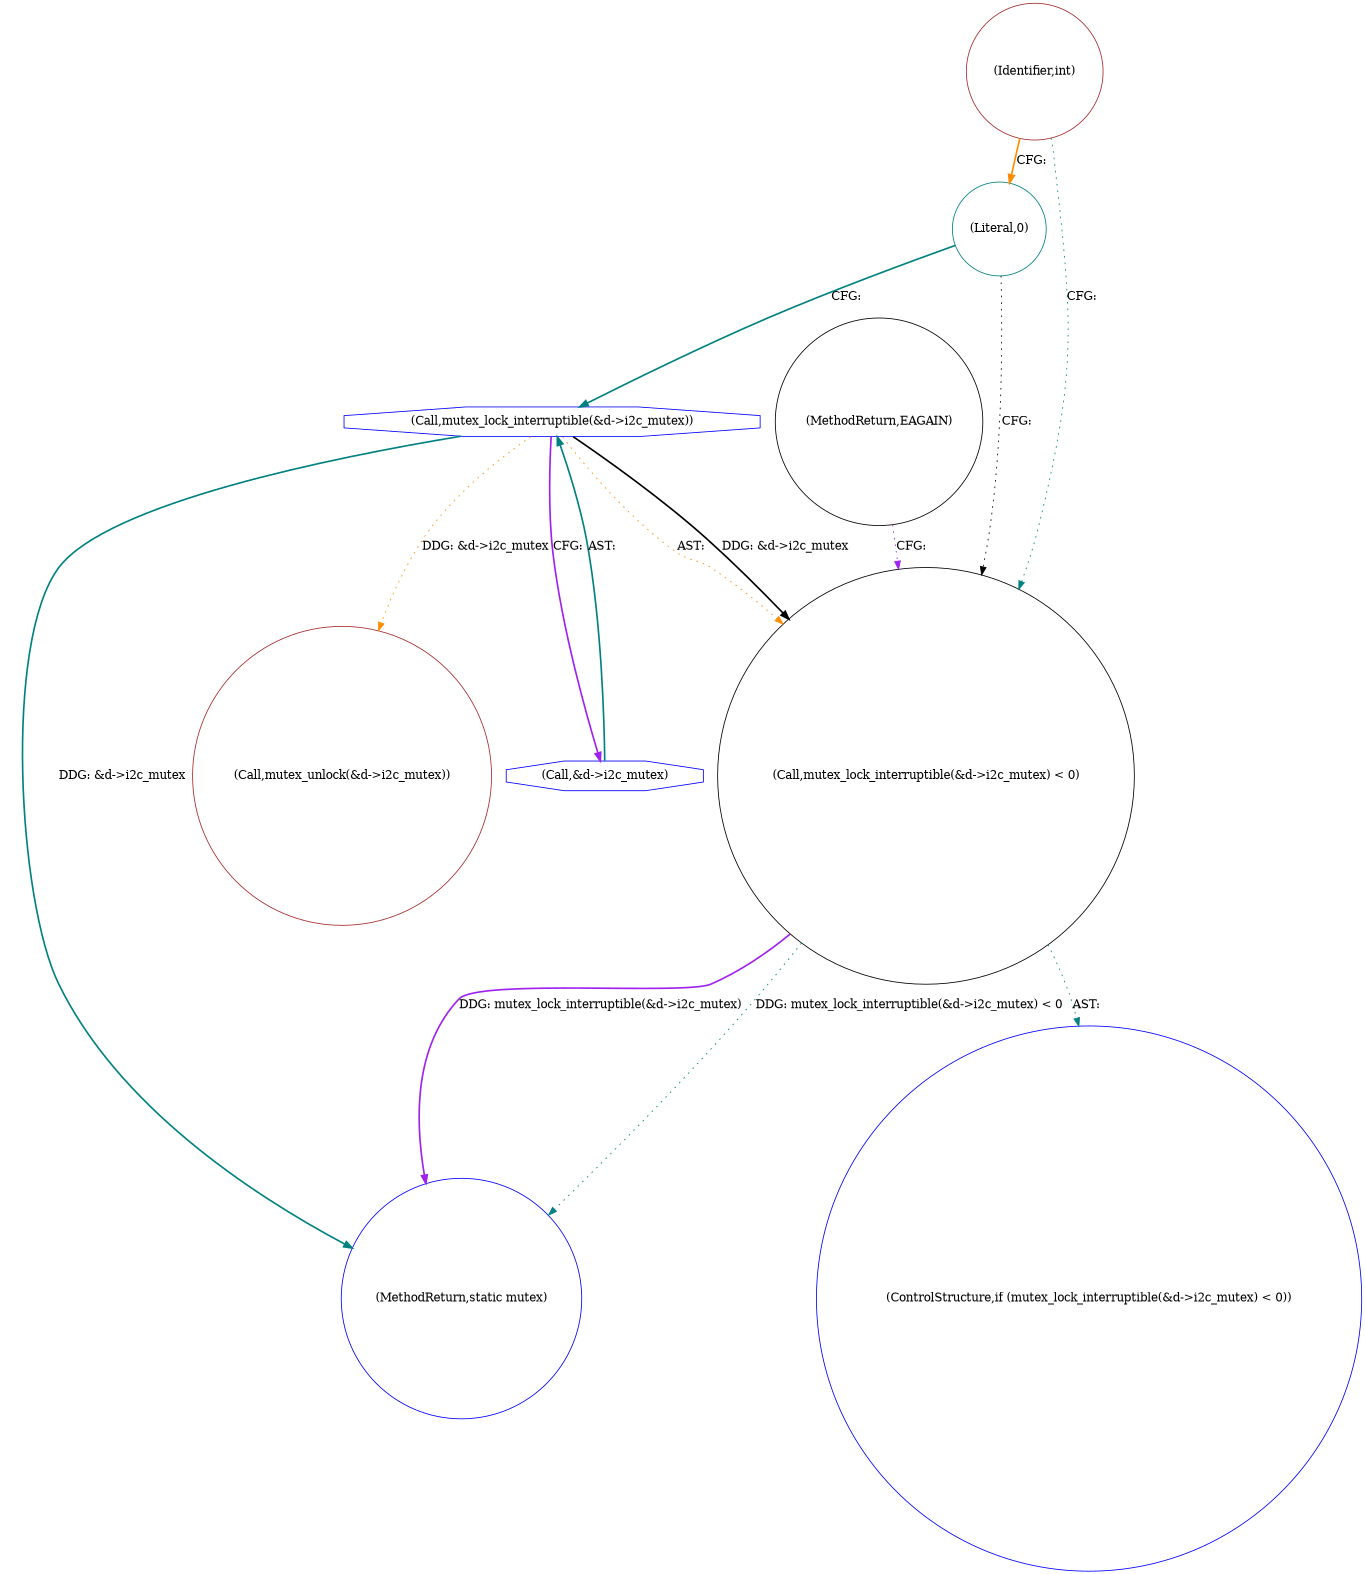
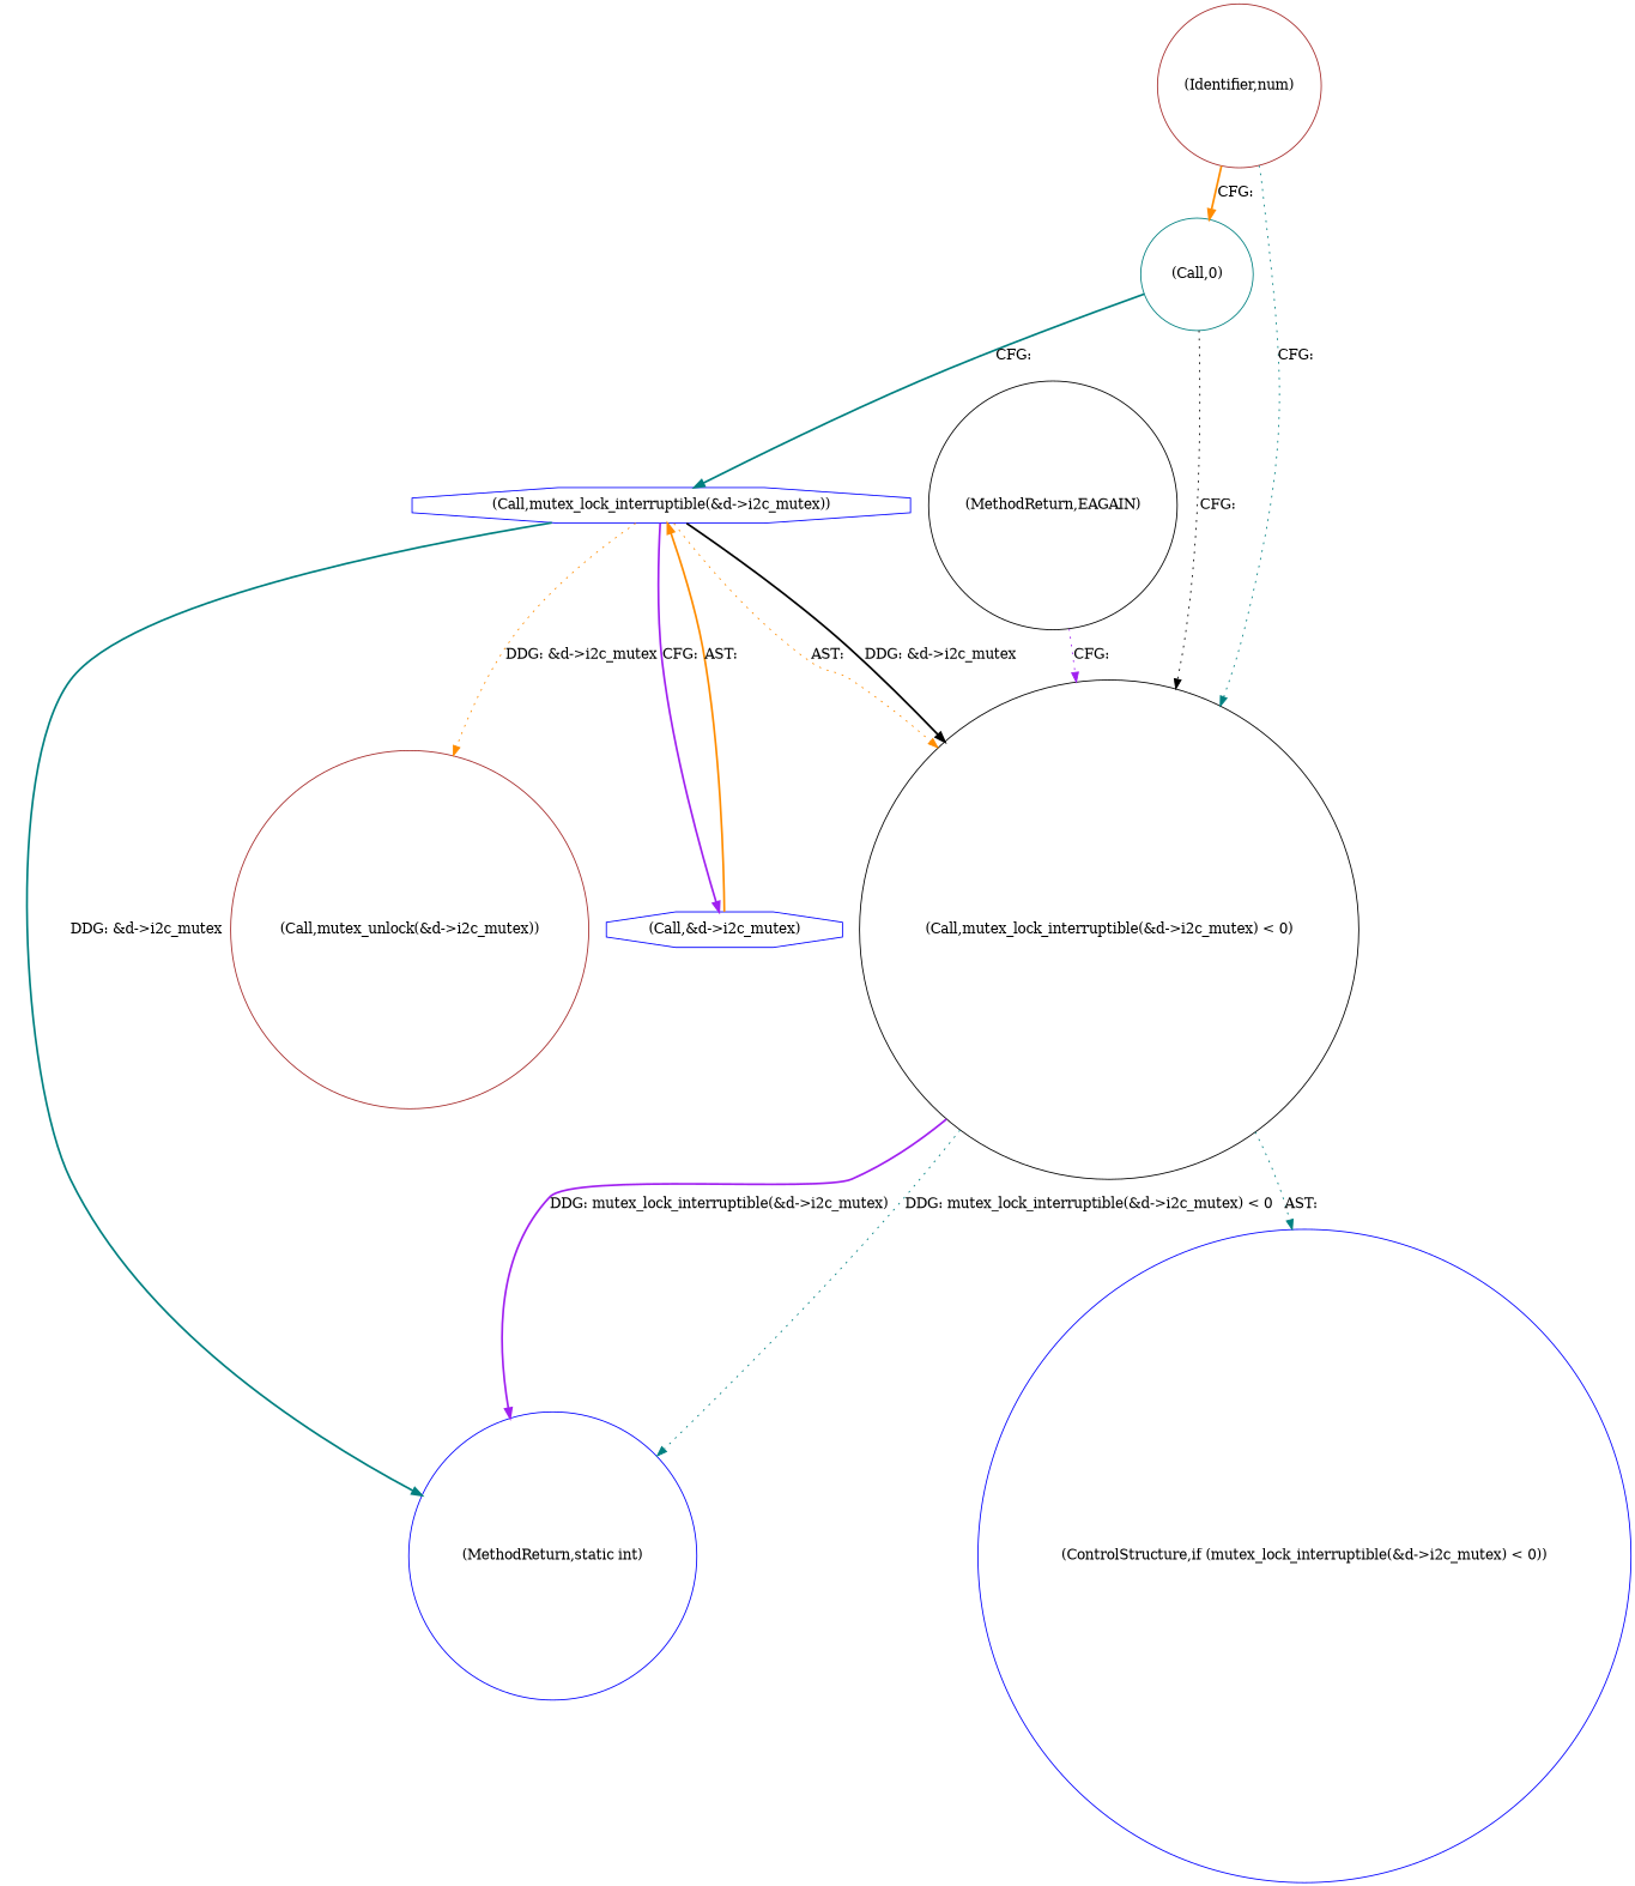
  digraph {
    node [color=blue shape=circle]
    edge [color=teal style=dotted]
    n1 [color=black label="(Call,mutex_lock_interruptible(&d->i2c_mutex) < 0)"]
-   n2 [label="(MethodReturn,static mutex)"]
+   n2 [label="(MethodReturn,static int)"]
    n3 [label="(ControlStructure,if (mutex_lock_interruptible(&d->i2c_mutex) < 0))"]
-   n4 [color=teal label="(Literal,0)"]
+   n4 [color=teal label="(Call,0)"]
    n5 [label="(Call,mutex_lock_interruptible(&d->i2c_mutex))" shape=octagon]
    n6 [color=brown label="(Call,mutex_unlock(&d->i2c_mutex))"]
    n7 [label="(Call,&d->i2c_mutex)" shape=octagon]
    n8 [color=black label="(MethodReturn,EAGAIN)"]
-   n9 [color=brown label="(Identifier,int)"]
+   n9 [color=brown label="(Identifier,num)"]
    n1 -> n2 [label="DDG: mutex_lock_interruptible(&d->i2c_mutex) < 0"]
    n1 -> n2 [color=purple label="DDG: mutex_lock_interruptible(&d->i2c_mutex)" style=bold]
    n1 -> n3 [label="AST: "]
    n4 -> n1 [color=black label="CFG: "]
    n4 -> n5 [label="CFG: " style=bold]
    n5 -> n1 [color=darkorange label="AST: "]
    n5 -> n1 [color=black label="DDG: &d->i2c_mutex" style=bold]
    n5 -> n2 [label="DDG: &d->i2c_mutex" style=bold]
    n5 -> n6 [color=darkorange label="DDG: &d->i2c_mutex"]
    n5 -> n7 [color=purple label="CFG: " style=bold]
-   n7 -> n5 [label="AST: " style=bold]
+   n7 -> n5 [color=darkorange label="AST: " style=bold]
    n8 -> n1 [color=purple label="CFG: "]
    n9 -> n1 [label="CFG: "]
    n9 -> n4 [color=darkorange label="CFG: " style=bold]
  }
